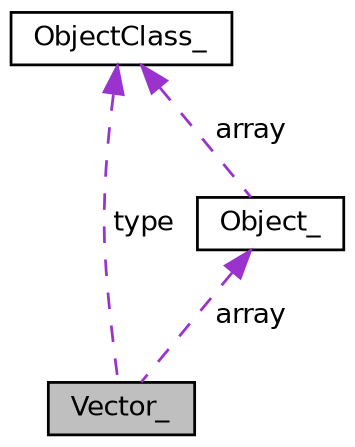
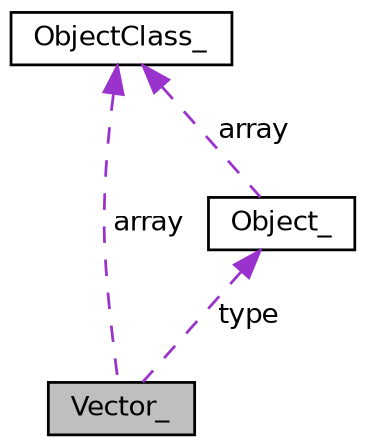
  digraph {
    node [color=black fillcolor=white fontname=Helvetica fontsize=10 shape=record style=filled]
    edge [color=darkorchid3 dir=back fontname=Helvetica fontsize=10 labelfontname=Helvetica labelfontsize=10 style=dashed]
    n1 [fillcolor=grey75 fontcolor=black height=0.2 label=Vector_ width=0.4]
    n2 [height=0.2 label=ObjectClass_ width=0.4]
    n3 [height=0.2 label=Object_ width=0.4]
-   n2 -> n1 [label=" type"]
+   n2 -> n1 [label=" array"]
    n2 -> n3 [label=" array"]
-   n3 -> n1 [label=" array"]
+   n3 -> n1 [label=" type"]
  }
